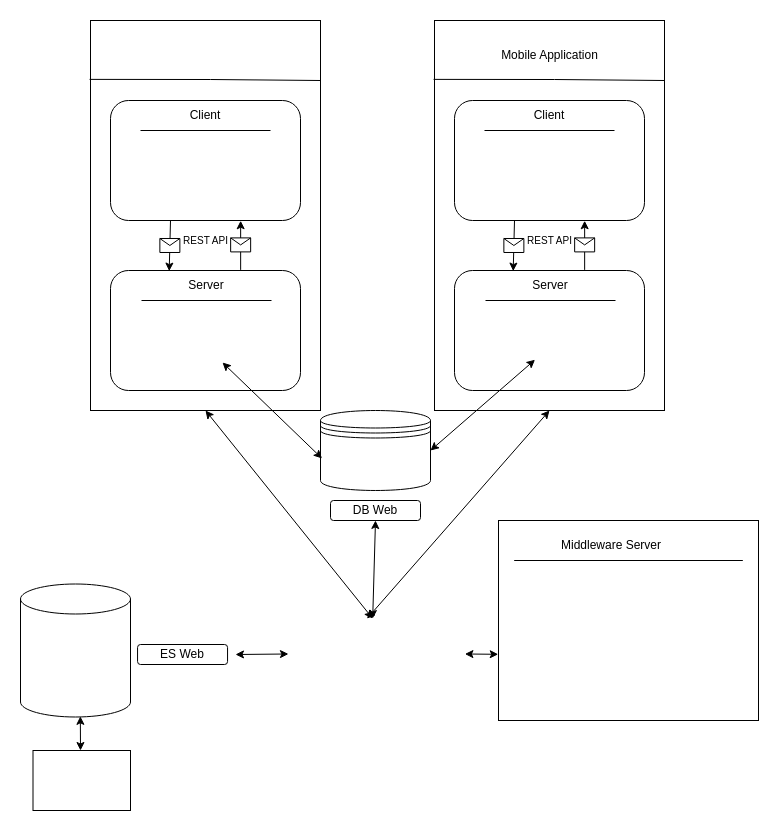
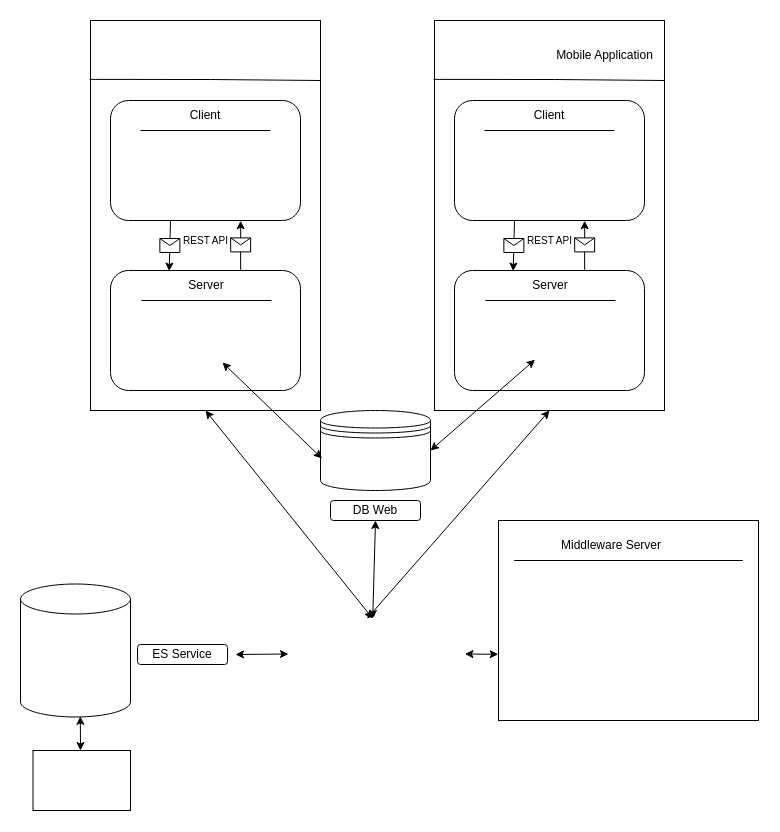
  <mxCell id="0" />
  <mxCell id="1" parent="0" />
  <mxCell id="2" value="" style="shape=cylinder3;whiteSpace=wrap;html=1;boundedLbl=1;backgroundOutline=1;size=15;" vertex="1" parent="1"><mxGeometry x="20" y="583.5" width="110" height="133" as="geometry" /></mxCell>
  <mxCell id="3" value="" style="rounded=0;whiteSpace=wrap;html=1;" vertex="1" parent="1"><mxGeometry x="90" y="20" width="230" height="390" as="geometry" /></mxCell>
  <mxCell id="4" value="" style="endArrow=none;html=1;rounded=0;entryX=-0.004;entryY=0.151;entryDx=0;entryDy=0;entryPerimeter=0;" edge="1" parent="1" target="3"><mxGeometry width="50" height="50" relative="1" as="geometry"><mxPoint x="320" y="80" as="sourcePoint" /><mxPoint x="230" y="80" as="targetPoint" /><Array as="points"><mxPoint x="210" y="79" /></Array></mxGeometry></mxCell>
  <mxCell id="5" value="" style="rounded=1;whiteSpace=wrap;html=1;" vertex="1" parent="1"><mxGeometry x="110" y="100" width="190" height="120" as="geometry" /></mxCell>
  <mxCell id="6" value="Client" style="text;html=1;align=center;verticalAlign=middle;whiteSpace=wrap;rounded=0;" vertex="1" parent="1"><mxGeometry x="175" y="100" width="60" height="30" as="geometry" /></mxCell>
  <mxCell id="7" value="" style="endArrow=none;html=1;rounded=0;" edge="1" parent="1"><mxGeometry width="50" height="50" relative="1" as="geometry"><mxPoint x="140" y="130" as="sourcePoint" /><mxPoint x="270" y="130" as="targetPoint" /></mxGeometry></mxCell>
  <mxCell id="8" value="" style="shape=image;imageAspect=0;aspect=fixed;verticalLabelPosition=bottom;verticalAlign=top;image=https://encrypted-tbn0.gstatic.com/images?q=tbn:ANd9GcSNfDf25SqIcw4UMW47QhgwjLDEd9zIiFhwU5qr_sL0eg&amp;s;" vertex="1" parent="1"><mxGeometry x="120" y="163.29" width="50" height="32.85" as="geometry" /></mxCell>
  <mxCell id="9" value="" style="shape=image;imageAspect=0;aspect=fixed;verticalLabelPosition=bottom;verticalAlign=top;image=https://miro.medium.com/v2/resize:fit:792/1*lJ32Bl-lHWmNMUSiSq17gQ.png;" vertex="1" parent="1"><mxGeometry x="209.8" y="148.71" width="80.2" height="62" as="geometry" /></mxCell>
  <mxCell id="10" value="" style="shape=image;imageAspect=0;aspect=fixed;verticalLabelPosition=bottom;verticalAlign=top;image=https://www.datocms-assets.com/48401/1628645197-learn-typescript.png;" vertex="1" parent="1"><mxGeometry x="170" y="166.8" width="37.11" height="25.83" as="geometry" /></mxCell>
  <mxCell id="11" value="" style="rounded=1;whiteSpace=wrap;html=1;" vertex="1" parent="1"><mxGeometry x="110" y="270" width="190" height="120" as="geometry" /></mxCell>
  <mxCell id="12" value="Server" style="text;html=1;align=center;verticalAlign=middle;whiteSpace=wrap;rounded=0;" vertex="1" parent="1"><mxGeometry x="176" y="270" width="60" height="30" as="geometry" /></mxCell>
  <mxCell id="13" value="" style="endArrow=none;html=1;rounded=0;" edge="1" parent="1"><mxGeometry width="50" height="50" relative="1" as="geometry"><mxPoint x="141" y="300" as="sourcePoint" /><mxPoint x="271" y="300" as="targetPoint" /></mxGeometry></mxCell>
  <mxCell id="14" value="" style="endArrow=classic;html=1;rounded=0;entryX=0.309;entryY=0.005;entryDx=0;entryDy=0;entryPerimeter=0;" edge="1" parent="1" target="11"><mxGeometry relative="1" as="geometry"><mxPoint x="170" y="220" as="sourcePoint" /><mxPoint x="216.3" y="240" as="targetPoint" /></mxGeometry></mxCell>
  <mxCell id="15" value="" style="shape=message;html=1;outlineConnect=0;" vertex="1" parent="14"><mxGeometry width="20" height="14" relative="1" as="geometry"><mxPoint x="-10" y="-7" as="offset" /></mxGeometry></mxCell>
  <mxCell id="16" value="" style="endArrow=classic;html=1;rounded=0;entryX=0.685;entryY=1.002;entryDx=0;entryDy=0;exitX=0.685;exitY=-0.005;exitDx=0;exitDy=0;entryPerimeter=0;exitPerimeter=0;" edge="1" parent="1" source="11" target="5"><mxGeometry relative="1" as="geometry"><mxPoint x="340" y="230" as="sourcePoint" /><mxPoint x="440" y="230" as="targetPoint" /></mxGeometry></mxCell>
  <mxCell id="17" value="" style="shape=message;html=1;outlineConnect=0;" vertex="1" parent="16"><mxGeometry width="20" height="14" relative="1" as="geometry"><mxPoint x="-10" y="-7" as="offset" /></mxGeometry></mxCell>
  <mxCell id="18" value="&lt;font style=&quot;font-size: 10px;&quot;&gt;REST API&lt;/font&gt;" style="text;html=1;align=center;verticalAlign=middle;whiteSpace=wrap;rounded=0;" vertex="1" parent="1"><mxGeometry x="177.5" y="230" width="55" height="20" as="geometry" /></mxCell>
  <mxCell id="19" value="" style="shape=image;imageAspect=0;aspect=fixed;verticalLabelPosition=bottom;verticalAlign=top;image=https://upload.wikimedia.org/wikipedia/commons/thumb/d/d9/Node.js_logo.svg/1200px-Node.js_logo.svg.png;" vertex="1" parent="1"><mxGeometry x="120" y="323" width="63.77" height="39" as="geometry" /></mxCell>
  <mxCell id="20" value="" style="shape=image;imageAspect=0;aspect=fixed;verticalLabelPosition=bottom;verticalAlign=top;image=https://static.javatpoint.com/tutorial/firebase/images/firebase-authentication.png;" vertex="1" parent="1"><mxGeometry x="240" y="316" width="50" height="50" as="geometry" /></mxCell>
  <mxCell id="21" value="" style="shape=image;imageAspect=0;aspect=fixed;verticalLabelPosition=bottom;verticalAlign=top;image=https://cdn.icon-icons.com/icons2/2699/PNG/512/expressjs_logo_icon_169185.png;" vertex="1" parent="1"><mxGeometry x="190.5" y="320" width="42" height="42" as="geometry" /></mxCell>
  <mxCell id="22" value="" style="rounded=0;whiteSpace=wrap;html=1;" vertex="1" parent="1"><mxGeometry x="434" y="20" width="230" height="390" as="geometry" /></mxCell>
- <mxCell id="23" value="Mobile Application" style="text;html=1;align=center;verticalAlign=middle;whiteSpace=wrap;rounded=0;" vertex="1" parent="1"><mxGeometry x="496.5" y="40" width="105" height="30" as="geometry" /></mxCell>
+ <mxCell id="23" value="Mobile Application" style="text;html=1;align=center;verticalAlign=middle;whiteSpace=wrap;rounded=0;" vertex="1" parent="1"><mxGeometry x="551.5" y="40" width="105" height="30" as="geometry" /></mxCell>
  <mxCell id="24" value="" style="endArrow=none;html=1;rounded=0;entryX=-0.004;entryY=0.151;entryDx=0;entryDy=0;entryPerimeter=0;" edge="1" parent="1" target="22"><mxGeometry width="50" height="50" relative="1" as="geometry"><mxPoint x="664" y="80" as="sourcePoint" /><mxPoint x="574" y="80" as="targetPoint" /><Array as="points"><mxPoint x="554" y="79" /></Array></mxGeometry></mxCell>
  <mxCell id="25" value="" style="rounded=1;whiteSpace=wrap;html=1;" vertex="1" parent="1"><mxGeometry x="454" y="100" width="190" height="120" as="geometry" /></mxCell>
  <mxCell id="26" value="Client" style="text;html=1;align=center;verticalAlign=middle;whiteSpace=wrap;rounded=0;" vertex="1" parent="1"><mxGeometry x="519" y="100" width="60" height="30" as="geometry" /></mxCell>
  <mxCell id="27" value="" style="endArrow=none;html=1;rounded=0;" edge="1" parent="1"><mxGeometry width="50" height="50" relative="1" as="geometry"><mxPoint x="484" y="130" as="sourcePoint" /><mxPoint x="614" y="130" as="targetPoint" /></mxGeometry></mxCell>
  <mxCell id="28" value="" style="shape=image;imageAspect=0;aspect=fixed;verticalLabelPosition=bottom;verticalAlign=top;image=https://www.datocms-assets.com/48401/1628645197-learn-typescript.png;" vertex="1" parent="1"><mxGeometry x="527.77" y="166.8" width="37.11" height="25.83" as="geometry" /></mxCell>
  <mxCell id="29" value="" style="rounded=1;whiteSpace=wrap;html=1;" vertex="1" parent="1"><mxGeometry x="454" y="270" width="190" height="120" as="geometry" /></mxCell>
  <mxCell id="30" value="Server" style="text;html=1;align=center;verticalAlign=middle;whiteSpace=wrap;rounded=0;" vertex="1" parent="1"><mxGeometry x="520" y="270" width="60" height="30" as="geometry" /></mxCell>
  <mxCell id="31" value="" style="endArrow=none;html=1;rounded=0;" edge="1" parent="1"><mxGeometry width="50" height="50" relative="1" as="geometry"><mxPoint x="485" y="300" as="sourcePoint" /><mxPoint x="615" y="300" as="targetPoint" /></mxGeometry></mxCell>
  <mxCell id="32" value="" style="endArrow=classic;html=1;rounded=0;entryX=0.309;entryY=0.005;entryDx=0;entryDy=0;entryPerimeter=0;" edge="1" parent="1" target="29"><mxGeometry relative="1" as="geometry"><mxPoint x="514" y="220" as="sourcePoint" /><mxPoint x="560.3" y="240" as="targetPoint" /></mxGeometry></mxCell>
  <mxCell id="33" value="" style="shape=message;html=1;outlineConnect=0;" vertex="1" parent="32"><mxGeometry width="20" height="14" relative="1" as="geometry"><mxPoint x="-10" y="-7" as="offset" /></mxGeometry></mxCell>
  <mxCell id="34" value="" style="endArrow=classic;html=1;rounded=0;entryX=0.685;entryY=1.002;entryDx=0;entryDy=0;exitX=0.685;exitY=-0.005;exitDx=0;exitDy=0;entryPerimeter=0;exitPerimeter=0;" edge="1" parent="1" source="29" target="25"><mxGeometry relative="1" as="geometry"><mxPoint x="684" y="230" as="sourcePoint" /><mxPoint x="784" y="230" as="targetPoint" /></mxGeometry></mxCell>
  <mxCell id="35" value="" style="shape=message;html=1;outlineConnect=0;" vertex="1" parent="34"><mxGeometry width="20" height="14" relative="1" as="geometry"><mxPoint x="-10" y="-7" as="offset" /></mxGeometry></mxCell>
  <mxCell id="36" value="&lt;font style=&quot;font-size: 10px;&quot;&gt;REST API&lt;/font&gt;" style="text;html=1;align=center;verticalAlign=middle;whiteSpace=wrap;rounded=0;" vertex="1" parent="1"><mxGeometry x="521.5" y="230" width="55" height="20" as="geometry" /></mxCell>
  <mxCell id="37" value="" style="shape=image;imageAspect=0;aspect=fixed;verticalLabelPosition=bottom;verticalAlign=top;image=https://upload.wikimedia.org/wikipedia/commons/thumb/d/d9/Node.js_logo.svg/1200px-Node.js_logo.svg.png;" vertex="1" parent="1"><mxGeometry x="464" y="323" width="63.77" height="39" as="geometry" /></mxCell>
  <mxCell id="38" value="" style="shape=image;imageAspect=0;aspect=fixed;verticalLabelPosition=bottom;verticalAlign=top;image=https://static.javatpoint.com/tutorial/firebase/images/firebase-authentication.png;" vertex="1" parent="1"><mxGeometry x="584" y="316" width="50" height="50" as="geometry" /></mxCell>
  <mxCell id="39" value="" style="shape=image;imageAspect=0;aspect=fixed;verticalLabelPosition=bottom;verticalAlign=top;image=https://cdn.icon-icons.com/icons2/2699/PNG/512/expressjs_logo_icon_169185.png;" vertex="1" parent="1"><mxGeometry x="534.5" y="320" width="42" height="42" as="geometry" /></mxCell>
  <mxCell id="40" value="" style="shape=image;imageAspect=0;aspect=fixed;verticalLabelPosition=bottom;verticalAlign=top;image=https://devtop.io/wp-content/uploads/2022/10/react-native-1.png;" vertex="1" parent="1"><mxGeometry x="461.56" y="160" width="59.94" height="39.42" as="geometry" /></mxCell>
  <mxCell id="41" value="" style="shape=image;imageAspect=0;aspect=fixed;verticalLabelPosition=bottom;verticalAlign=top;image=https://miro.medium.com/v2/resize:fit:760/1*j-27ksc56w9EEcBlyB7QIg.png;" vertex="1" parent="1"><mxGeometry x="580" y="169.86" width="49.04" height="19.71" as="geometry" /></mxCell>
  <mxCell id="42" value="" style="rounded=0;whiteSpace=wrap;html=1;" vertex="1" parent="1"><mxGeometry x="498" y="520" width="260" height="200" as="geometry" /></mxCell>
  <mxCell id="43" value="Middleware Server" style="text;html=1;align=center;verticalAlign=middle;whiteSpace=wrap;rounded=0;" vertex="1" parent="1"><mxGeometry x="546.33" y="530" width="130" height="30" as="geometry" /></mxCell>
  <mxCell id="44" value="" style="endArrow=none;html=1;rounded=0;" edge="1" parent="1"><mxGeometry width="50" height="50" relative="1" as="geometry"><mxPoint x="513.68" y="560" as="sourcePoint" /><mxPoint x="742.33" y="560" as="targetPoint" /></mxGeometry></mxCell>
  <mxCell id="45" value="" style="shape=image;imageAspect=0;aspect=fixed;verticalLabelPosition=bottom;verticalAlign=top;image=https://miro.medium.com/v2/resize:fit:1400/1*BmvPfSSm2G8C-khX1rhCGg.png;" vertex="1" parent="1"><mxGeometry x="20" y="623.5" width="117.05" height="61" as="geometry" /></mxCell>
  <mxCell id="46" value="" style="shape=image;imageAspect=0;aspect=fixed;verticalLabelPosition=bottom;verticalAlign=top;image=https://encrypted-tbn0.gstatic.com/images?q=tbn:ANd9GcQ9JpeyqMWt2qWdLnFeIZrdUBoNajMnoEHlsS3lixFcXA&amp;s;" vertex="1" parent="1"><mxGeometry x="280" y="618" width="184.4" height="71" as="geometry" /></mxCell>
  <mxCell id="47" value="" style="shape=datastore;whiteSpace=wrap;html=1;" vertex="1" parent="1"><mxGeometry x="320" y="410" width="110" height="80" as="geometry" /></mxCell>
  <mxCell id="48" value="" style="shape=image;imageAspect=0;aspect=fixed;verticalLabelPosition=bottom;verticalAlign=top;image=https://miro.medium.com/v2/resize:fit:512/1*doAg1_fMQKWFoub-6gwUiQ.png;" vertex="1" parent="1"><mxGeometry x="355" y="445" width="40" height="40" as="geometry" /></mxCell>
  <mxCell id="49" value="" style="shape=image;imageAspect=0;aspect=fixed;verticalLabelPosition=bottom;verticalAlign=top;image=https://assets-global.website-files.com/5e19ea5aa7d3a217492e372b/624de949df5a11680ab170b9_Axios%20logo%20-%20RGB%20-%20minimum%20space.png;" vertex="1" parent="1"><mxGeometry x="185.46" y="250" width="39.08" height="13" as="geometry" /></mxCell>
  <mxCell id="50" value="" style="shape=image;imageAspect=0;aspect=fixed;verticalLabelPosition=bottom;verticalAlign=top;image=https://www.gcreddy.com/wp-content/uploads/2021/07/Java-Programming-Language.png;" vertex="1" parent="1"><mxGeometry x="578.01" y="640" width="105.43" height="59" as="geometry" /></mxCell>
  <mxCell id="51" value="" style="endArrow=classic;startArrow=classic;html=1;rounded=0;exitX=0.469;exitY=0.002;exitDx=0;exitDy=0;exitPerimeter=0;entryX=0.5;entryY=1;entryDx=0;entryDy=0;" edge="1" parent="1" source="46" target="22"><mxGeometry width="50" height="50" relative="1" as="geometry"><mxPoint x="290" y="490" as="sourcePoint" /><mxPoint x="340" y="440" as="targetPoint" /></mxGeometry></mxCell>
  <mxCell id="52" value="" style="endArrow=classic;startArrow=classic;html=1;rounded=0;entryX=0.5;entryY=1;entryDx=0;entryDy=0;exitX=0.5;exitY=0;exitDx=0;exitDy=0;" edge="1" parent="1" source="46" target="3"><mxGeometry width="50" height="50" relative="1" as="geometry"><mxPoint x="290" y="490" as="sourcePoint" /><mxPoint x="340" y="440" as="targetPoint" /></mxGeometry></mxCell>
  <mxCell id="53" value="" style="endArrow=classic;startArrow=classic;html=1;rounded=0;entryX=-0.001;entryY=0.669;entryDx=0;entryDy=0;entryPerimeter=0;exitX=1;exitY=0.5;exitDx=0;exitDy=0;" edge="1" parent="1" source="46" target="42"><mxGeometry width="50" height="50" relative="1" as="geometry"><mxPoint x="334" y="609" as="sourcePoint" /><mxPoint x="384" y="559" as="targetPoint" /></mxGeometry></mxCell>
  <mxCell id="54" value="DB Web" style="rounded=1;whiteSpace=wrap;html=1;" vertex="1" parent="1"><mxGeometry x="330" y="500" width="90" height="20" as="geometry" /></mxCell>
  <mxCell id="55" value="" style="endArrow=classic;startArrow=classic;html=1;rounded=0;entryX=0.5;entryY=1;entryDx=0;entryDy=0;exitX=0.5;exitY=0;exitDx=0;exitDy=0;" edge="1" parent="1" source="46" target="54"><mxGeometry width="50" height="50" relative="1" as="geometry"><mxPoint x="250" y="540" as="sourcePoint" /><mxPoint x="300" y="490" as="targetPoint" /></mxGeometry></mxCell>
  <mxCell id="56" value="" style="endArrow=classic;startArrow=classic;html=1;rounded=0;entryX=0;entryY=0.5;entryDx=0;entryDy=0;exitX=1;exitY=0.5;exitDx=0;exitDy=0;" edge="1" parent="1"><mxGeometry width="50" height="50" relative="1" as="geometry"><mxPoint x="235" y="654" as="sourcePoint" /><mxPoint x="287.95" y="653.5" as="targetPoint" /></mxGeometry></mxCell>
- <mxCell id="57" value="ES Web" style="rounded=1;whiteSpace=wrap;html=1;" vertex="1" parent="1"><mxGeometry x="137.05" y="644" width="90" height="20" as="geometry" /></mxCell>
+ <mxCell id="57" value="ES Service" style="rounded=1;whiteSpace=wrap;html=1;" vertex="1" parent="1"><mxGeometry x="137.05" y="644" width="90" height="20" as="geometry" /></mxCell>
  <mxCell id="58" value="" style="shape=image;imageAspect=0;aspect=fixed;verticalLabelPosition=bottom;verticalAlign=top;image=https://miro.medium.com/v2/resize:fit:975/0*iReGwQyEHhyn1jsD.png;" vertex="1" parent="1"><mxGeometry x="588.69" y="569.5" width="84.07" height="54" as="geometry" /></mxCell>
  <mxCell id="59" value="" style="shape=image;imageAspect=0;aspect=fixed;verticalLabelPosition=bottom;verticalAlign=top;image=https://cdn.icon-icons.com/icons2/2248/PNG/512/mapbox_icon_138401.png;" vertex="1" parent="1"><mxGeometry x="682.42" y="572.25" width="43.5" height="43.5" as="geometry" /></mxCell>
  <mxCell id="60" value="" style="rounded=0;whiteSpace=wrap;html=1;" vertex="1" parent="1"><mxGeometry x="32.5" y="750" width="97.5" height="60" as="geometry" /></mxCell>
  <mxCell id="61" value="" style="shape=image;imageAspect=0;aspect=fixed;verticalLabelPosition=bottom;verticalAlign=top;image=https://cdn.icon-icons.com/icons2/2699/PNG/512/elasticco_kibana_logo_icon_169209.png;" vertex="1" parent="1"><mxGeometry x="30" y="755" width="100" height="50" as="geometry" /></mxCell>
  <mxCell id="62" value="" style="endArrow=classic;startArrow=classic;html=1;rounded=0;entryX=0.544;entryY=0.995;entryDx=0;entryDy=0;entryPerimeter=0;" edge="1" parent="1" target="2"><mxGeometry width="50" height="50" relative="1" as="geometry"><mxPoint x="80" y="750" as="sourcePoint" /><mxPoint x="430" y="640" as="targetPoint" /></mxGeometry></mxCell>
  <mxCell id="63" value="" style="endArrow=classic;startArrow=classic;html=1;rounded=0;exitX=1;exitY=0.5;exitDx=0;exitDy=0;" edge="1" parent="1" source="47" target="39"><mxGeometry width="50" height="50" relative="1" as="geometry"><mxPoint x="290" y="420" as="sourcePoint" /><mxPoint x="340" y="370" as="targetPoint" /></mxGeometry></mxCell>
  <mxCell id="64" value="" style="endArrow=classic;startArrow=classic;html=1;rounded=0;entryX=0.75;entryY=1;entryDx=0;entryDy=0;exitX=0.014;exitY=0.599;exitDx=0;exitDy=0;exitPerimeter=0;" edge="1" parent="1" source="47" target="21"><mxGeometry width="50" height="50" relative="1" as="geometry"><mxPoint x="290" y="420" as="sourcePoint" /><mxPoint x="340" y="370" as="targetPoint" /></mxGeometry></mxCell>
  <mxCell id="65" value="" style="shape=image;imageAspect=0;aspect=fixed;verticalLabelPosition=bottom;verticalAlign=top;image=https://encrypted-tbn0.gstatic.com/images?q=tbn:ANd9GcSASw1rmn4zcqRb0kvrwetKpBBsahMorEfkU-OBp1iLiA&amp;s;" vertex="1" parent="1"><mxGeometry x="508.35" y="582" width="80.34" height="29" as="geometry" /></mxCell>
